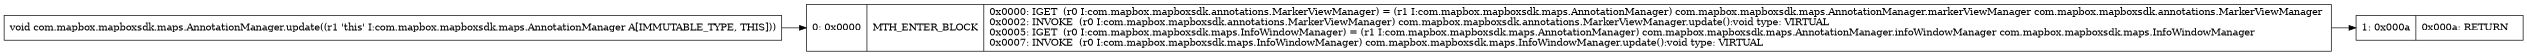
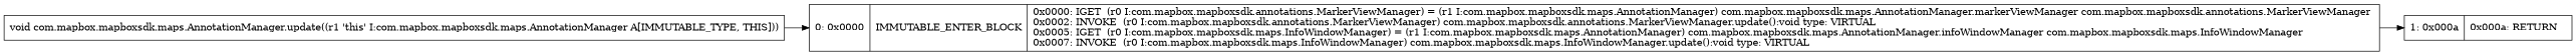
  digraph {
    rankdir=LR
    node [shape=record]
-   n1 [label="{0\:\ 0x0000|MTH_ENTER_BLOCK\l|0x0000: IGET  (r0 I:com.mapbox.mapboxsdk.annotations.MarkerViewManager) = (r1 I:com.mapbox.mapboxsdk.maps.AnnotationManager) com.mapbox.mapboxsdk.maps.AnnotationManager.markerViewManager com.mapbox.mapboxsdk.annotations.MarkerViewManager \l0x0002: INVOKE  (r0 I:com.mapbox.mapboxsdk.annotations.MarkerViewManager) com.mapbox.mapboxsdk.annotations.MarkerViewManager.update():void type: VIRTUAL \l0x0005: IGET  (r0 I:com.mapbox.mapboxsdk.maps.InfoWindowManager) = (r1 I:com.mapbox.mapboxsdk.maps.AnnotationManager) com.mapbox.mapboxsdk.maps.AnnotationManager.infoWindowManager com.mapbox.mapboxsdk.maps.InfoWindowManager \l0x0007: INVOKE  (r0 I:com.mapbox.mapboxsdk.maps.InfoWindowManager) com.mapbox.mapboxsdk.maps.InfoWindowManager.update():void type: VIRTUAL \l}"]
+   n1 [label="{0\:\ 0x0000|IMMUTABLE_ENTER_BLOCK\l|0x0000: IGET  (r0 I:com.mapbox.mapboxsdk.annotations.MarkerViewManager) = (r1 I:com.mapbox.mapboxsdk.maps.AnnotationManager) com.mapbox.mapboxsdk.maps.AnnotationManager.markerViewManager com.mapbox.mapboxsdk.annotations.MarkerViewManager \l0x0002: INVOKE  (r0 I:com.mapbox.mapboxsdk.annotations.MarkerViewManager) com.mapbox.mapboxsdk.annotations.MarkerViewManager.update():void type: VIRTUAL \l0x0005: IGET  (r0 I:com.mapbox.mapboxsdk.maps.InfoWindowManager) = (r1 I:com.mapbox.mapboxsdk.maps.AnnotationManager) com.mapbox.mapboxsdk.maps.AnnotationManager.infoWindowManager com.mapbox.mapboxsdk.maps.InfoWindowManager \l0x0007: INVOKE  (r0 I:com.mapbox.mapboxsdk.maps.InfoWindowManager) com.mapbox.mapboxsdk.maps.InfoWindowManager.update():void type: VIRTUAL \l}"]
    n2 [label="{1\:\ 0x000a|0x000a: RETURN   \l}"]
    n3 [label="{void com.mapbox.mapboxsdk.maps.AnnotationManager.update((r1 'this' I:com.mapbox.mapboxsdk.maps.AnnotationManager A[IMMUTABLE_TYPE, THIS])) }"]
    n1 -> n2
    n3 -> n1
  }
